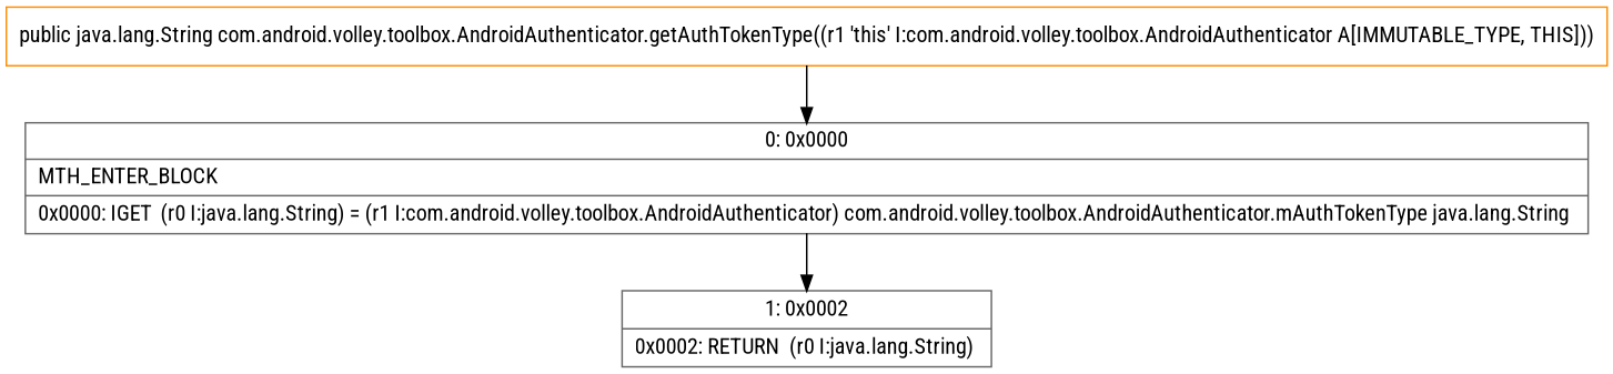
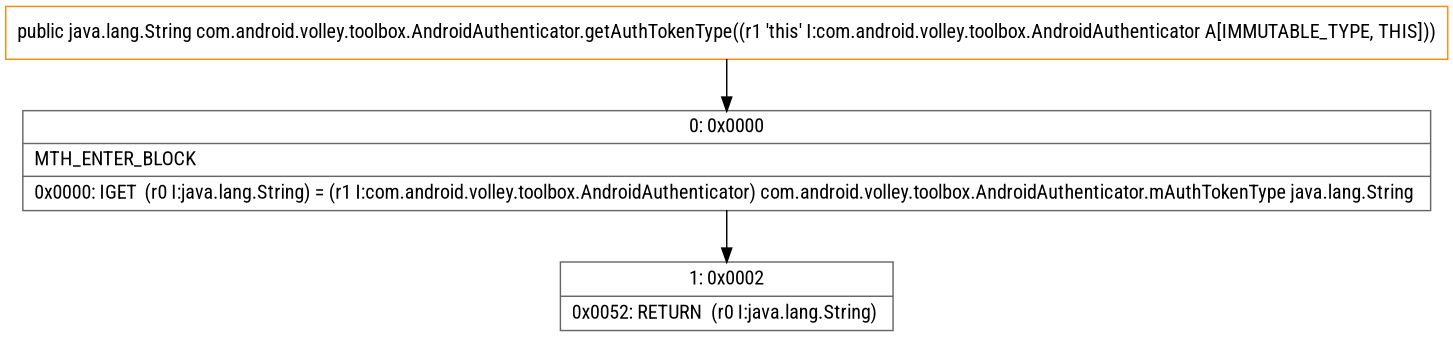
  digraph {
    fontname="Roboto Condensed"
    node [shape=record color=gray40 fontname="Roboto Condensed"]
    edge [fontname="Roboto Condensed"]
    n1 [label="{0\:\ 0x0000|MTH_ENTER_BLOCK\l|0x0000: IGET  (r0 I:java.lang.String) = (r1 I:com.android.volley.toolbox.AndroidAuthenticator) com.android.volley.toolbox.AndroidAuthenticator.mAuthTokenType java.lang.String \l}"]
-   n2 [label="{1\:\ 0x0002|0x0002: RETURN  (r0 I:java.lang.String) \l}"]
+   n2 [label="{1\:\ 0x0002|0x0052: RETURN  (r0 I:java.lang.String) \l}"]
    n3 [label="{public java.lang.String com.android.volley.toolbox.AndroidAuthenticator.getAuthTokenType((r1 'this' I:com.android.volley.toolbox.AndroidAuthenticator A[IMMUTABLE_TYPE, THIS])) }" color=darkorange]
    n1 -> n2
    n3 -> n1
  }
